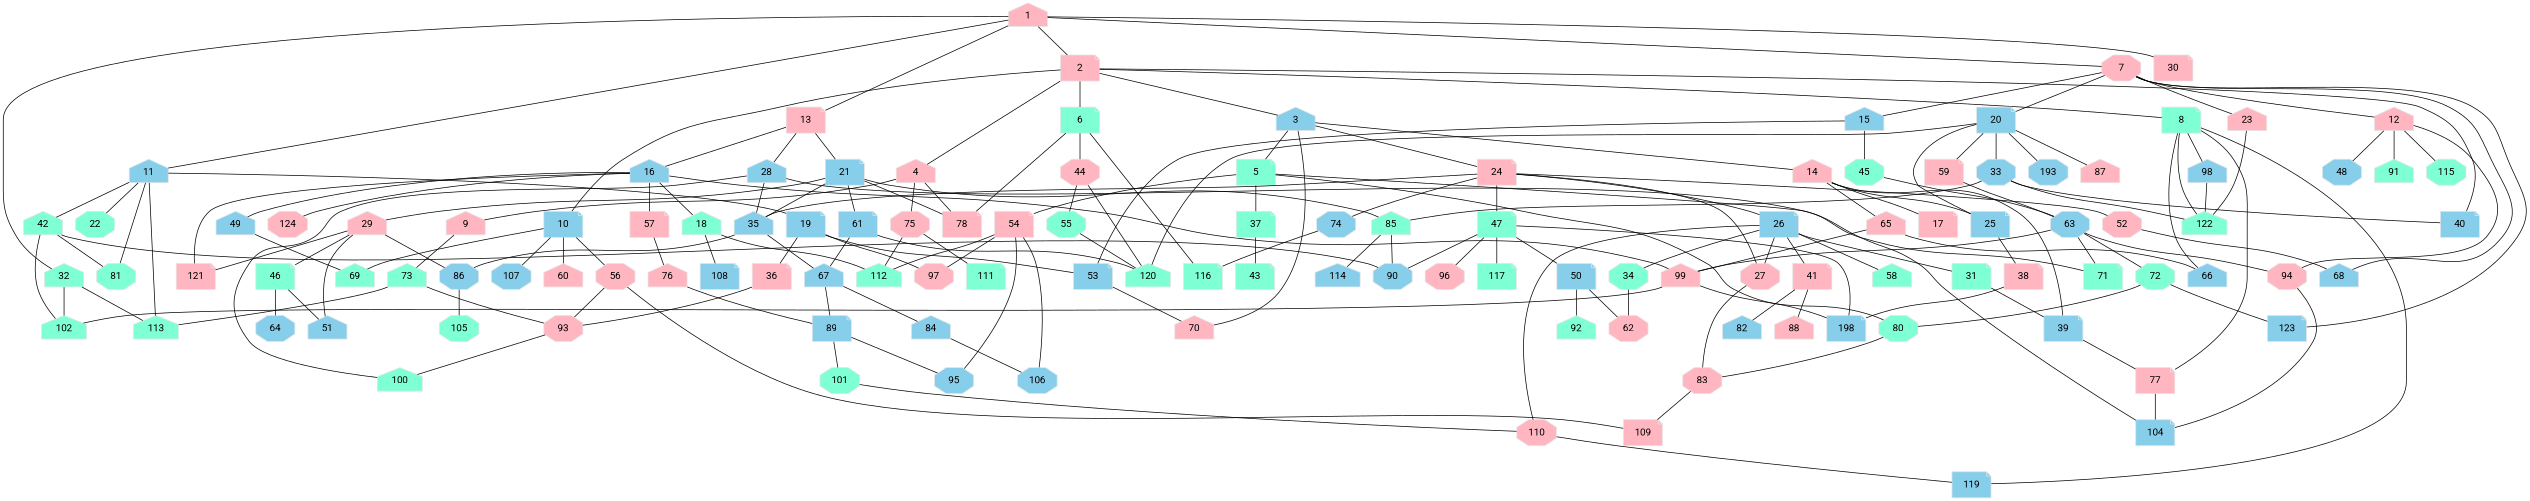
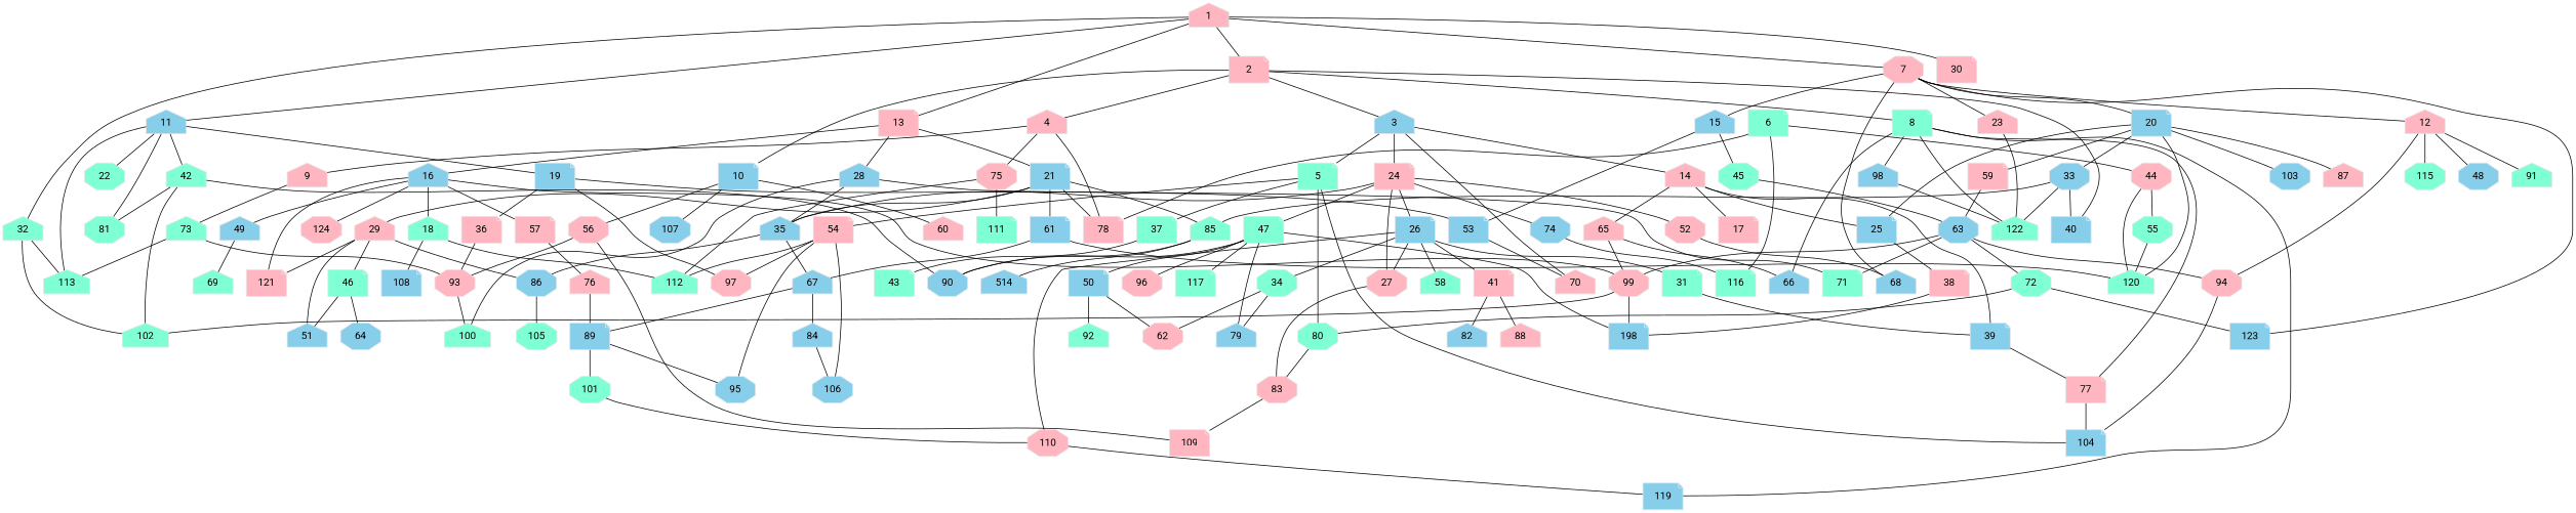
  graph {
    fontname=Roboto
    node [color=gray90 fillcolor=skyblue fontname=Roboto shape=house style=filled]
    edge [fontname=Roboto]
    1 [fillcolor=lightpink]
    2 [fillcolor=lightpink shape=note]
    7 [fillcolor=lightpink shape=octagon]
    11
    13 [fillcolor=lightpink shape=note]
    30 [fillcolor=lightpink shape=note]
    32 [fillcolor=aquamarine]
    3
    4 [fillcolor=lightpink]
    6 [fillcolor=aquamarine shape=note]
    8 [fillcolor=aquamarine shape=note]
    10 [shape=note]
    40 [shape=note]
    12 [fillcolor=lightpink]
    15
    20 [shape=note]
    23 [fillcolor=lightpink]
    68
    123 [shape=note]
    19 [shape=note]
    22 [fillcolor=aquamarine shape=octagon]
    42 [fillcolor=aquamarine]
    81 [fillcolor=aquamarine shape=octagon]
    113 [fillcolor=aquamarine]
    16
    21 [shape=note]
    28
    102 [fillcolor=aquamarine]
    5 [fillcolor=aquamarine shape=note]
    14 [fillcolor=lightpink]
    24 [fillcolor=lightpink shape=note]
    70 [fillcolor=lightpink]
    9 [fillcolor=lightpink]
    75 [fillcolor=lightpink shape=octagon]
    78 [fillcolor=lightpink shape=note]
    44 [fillcolor=lightpink shape=octagon]
    116 [fillcolor=aquamarine shape=note]
    66
    77 [fillcolor=lightpink shape=note]
    98
    119 [shape=note]
    122 [fillcolor=aquamarine]
    56 [fillcolor=lightpink shape=octagon]
    60 [fillcolor=lightpink]
    69 [fillcolor=aquamarine]
    107 [shape=octagon]
    37 [fillcolor=aquamarine shape=note]
    54 [fillcolor=lightpink shape=note]
    80 [fillcolor=aquamarine shape=octagon]
    104 [shape=note]
    17 [fillcolor=lightpink shape=note]
    25 [shape=note]
    39 [shape=note]
    65 [fillcolor=lightpink]
    35
    26 [shape=note]
    27 [fillcolor=lightpink shape=octagon]
    47 [fillcolor=aquamarine shape=note]
    52 [fillcolor=lightpink shape=octagon]
    74 [shape=octagon]
    73 [fillcolor=aquamarine]
    112 [fillcolor=aquamarine]
    111 [fillcolor=aquamarine shape=note]
    43 [fillcolor=aquamarine shape=note]
    97 [fillcolor=lightpink shape=octagon]
    95 [shape=octagon]
    106 [shape=octagon]
    83 [fillcolor=lightpink shape=octagon]
    120 [fillcolor=aquamarine]
    55 [fillcolor=aquamarine shape=octagon]
    48 [shape=octagon]
    91 [fillcolor=aquamarine]
    94 [fillcolor=lightpink shape=octagon]
    115 [fillcolor=aquamarine shape=octagon]
    45 [fillcolor=aquamarine shape=octagon]
    53 [shape=note]
    33 [shape=octagon]
    59 [fillcolor=lightpink shape=note]
    87 [fillcolor=lightpink]
-   103 [shape=octagon label=193]
+   103 [shape=octagon]
    93 [fillcolor=lightpink shape=octagon]
    109 [fillcolor=lightpink shape=note]
    36 [fillcolor=lightpink shape=note]
    90 [shape=octagon]
    18 [fillcolor=aquamarine]
    49
    57 [fillcolor=lightpink shape=note]
-   99 [fillcolor=lightpink]
+   99 [fillcolor=lightpink shape=octagon]
    121 [fillcolor=lightpink shape=note]
    124 [fillcolor=lightpink shape=octagon]
    29 [fillcolor=lightpink]
    61 [shape=note]
    85 [fillcolor=aquamarine]
    71 [fillcolor=aquamarine shape=note]
    100 [fillcolor=aquamarine]
    38 [fillcolor=lightpink shape=note]
    63 [shape=octagon]
    108 [shape=note]
    76 [fillcolor=lightpink]
    n100 [label=198 shape=note]
    46 [fillcolor=aquamarine shape=note]
    51
    86 [shape=octagon]
    67
-   114
+   114 [label=514]
    31 [fillcolor=aquamarine shape=note]
    34 [fillcolor=aquamarine shape=octagon]
    41 [fillcolor=lightpink shape=note]
    58 [fillcolor=aquamarine]
    110 [fillcolor=lightpink shape=octagon]
+   79
    50 [shape=note]
    96 [fillcolor=lightpink shape=octagon]
    117 [fillcolor=aquamarine shape=note]
    62 [fillcolor=lightpink shape=octagon]
    82
    88 [fillcolor=lightpink]
    64 [shape=octagon]
    105 [fillcolor=aquamarine shape=octagon]
    84
    89 [shape=note]
    72 [fillcolor=aquamarine shape=octagon]
    92 [fillcolor=aquamarine]
    101 [fillcolor=aquamarine shape=octagon]
    1 -- 2
    1 -- 7
    1 -- 11
    1 -- 13
    1 -- 30
    1 -- 32
    2 -- 3
    2 -- 4
-   2 -- 6
    2 -- 8
    2 -- 10
    2 -- 40
    7 -- 12
    7 -- 15
    7 -- 20
    7 -- 23
    7 -- 68
    7 -- 123
    11 -- 19
    11 -- 22
    11 -- 42
    11 -- 81
    11 -- 113
    13 -- 16
    13 -- 21
    13 -- 28
    32 -- 113
    32 -- 102
    3 -- 5
    3 -- 14
    3 -- 24
    3 -- 70
    4 -- 9
    4 -- 75
    4 -- 78
    6 -- 78
    6 -- 44
    6 -- 116
    8 -- 66
    8 -- 77
    8 -- 98
    8 -- 119
    8 -- 122
    10 -- 56
    10 -- 60
-   10 -- 69
    10 -- 107
    12 -- 48
    12 -- 91
    12 -- 94
    12 -- 115
    15 -- 45
    15 -- 53
    20 -- 25
    20 -- 120
    20 -- 33
    20 -- 59
    20 -- 87
    20 -- 103
    23 -- 122
    19 -- 97
    19 -- 53
    19 -- 36
    42 -- 81
    42 -- 102
    42 -- 90
    16 -- 18
    16 -- 49
    16 -- 57
    16 -- 99
    16 -- 121
    16 -- 124
    21 -- 78
    21 -- 35
    21 -- 29
    21 -- 61
    21 -- 85
    28 -- 35
    28 -- 71
    28 -- 100
    5 -- 37
    5 -- 54
    5 -- 80
    5 -- 104
    14 -- 17
    14 -- 25
    14 -- 39
    14 -- 65
    24 -- 35
    24 -- 26
    24 -- 27
    24 -- 47
    24 -- 52
    24 -- 74
    9 -- 73
    75 -- 112
    75 -- 111
    44 -- 120
    44 -- 55
    77 -- 104
    98 -- 122
    56 -- 93
    56 -- 109
    37 -- 43
    54 -- 112
    54 -- 97
    54 -- 95
    54 -- 106
    80 -- 83
    25 -- 38
    39 -- 77
    65 -- 66
    65 -- 99
    35 -- 86
    35 -- 67
    26 -- 27
    26 -- 31
    26 -- 34
    26 -- 41
    26 -- 58
    26 -- 110
    27 -- 83
    47 -- 90
    47 -- n100
+   47 -- 79
    47 -- 50
    47 -- 96
    47 -- 117
    52 -- 68
    74 -- 116
    73 -- 113
    73 -- 93
    83 -- 109
    55 -- 120
    94 -- 104
    45 -- 63
    53 -- 70
    33 -- 40
    33 -- 122
    33 -- 85
    59 -- 63
    93 -- 100
    36 -- 93
    18 -- 112
    18 -- 108
    49 -- 69
    57 -- 76
    99 -- 102
    99 -- n100
    29 -- 121
    29 -- 46
    29 -- 51
    29 -- 86
    61 -- 120
    61 -- 67
    85 -- 90
    85 -- 114
    38 -- n100
    63 -- 94
    63 -- 99
    63 -- 71
    63 -- 72
    76 -- 89
    46 -- 51
    46 -- 64
    86 -- 105
    67 -- 84
    67 -- 89
    31 -- 39
+   34 -- 79
    34 -- 62
    41 -- 82
    41 -- 88
    110 -- 119
    50 -- 62
    50 -- 92
    84 -- 106
    89 -- 95
    89 -- 101
    72 -- 123
    72 -- 80
    101 -- 110
  }
